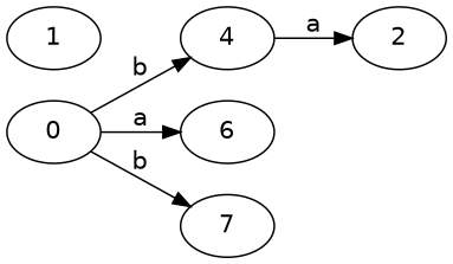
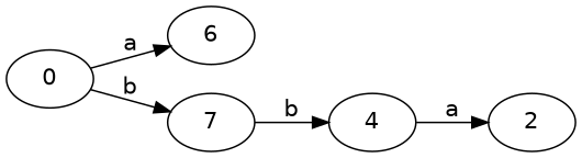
  strict digraph {
    fontname="DejaVu Sans"
    rankdir=LR
    node [fontname="DejaVu Sans"]
    edge [fontname="DejaVu Sans"]
    0
    4
    6
    7
    2
-   1
-   0 -> 4 [label=b]
+   7 -> 4 [label=b]
    0 -> 6 [label=a]
    0 -> 7 [label=b]
    4 -> 2 [label=a]
  }
